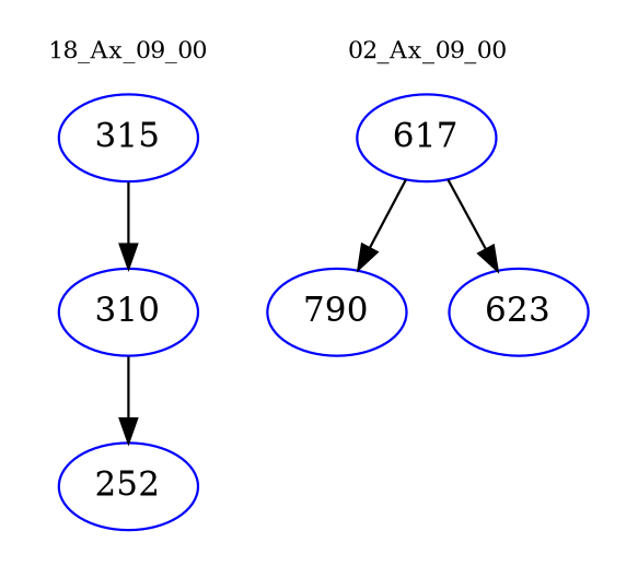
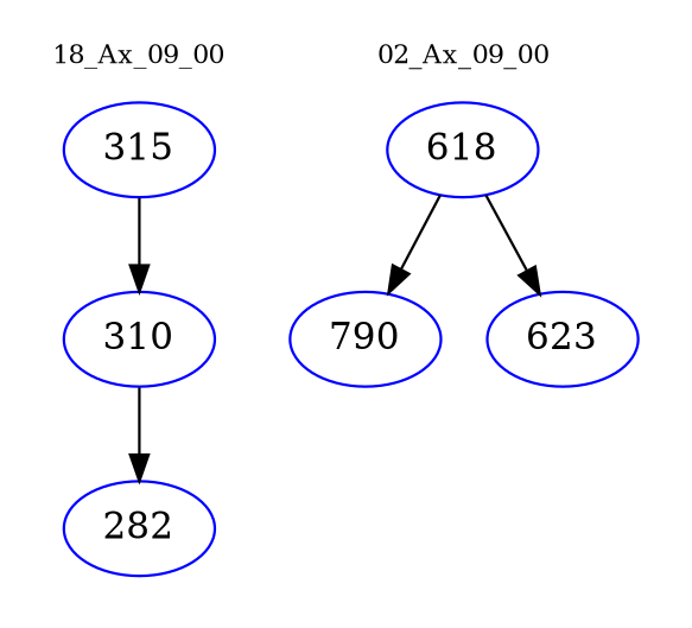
  digraph {
    node [color=blue]
    edge [color=black]
    n1 [label=310]
-   n2 [label=252]
+   n2 [label=282]
    n3 [label=315]
-   n4 [label=617]
+   n4 [label=618]
    n5 [label=790]
    n6 [label=623]
    subgraph cluster_1 {
      color=white
      fontsize=10
      label="18_Ax_09_00"
      n1
      n2
      n3
    }
    subgraph cluster_2 {
      color=white
      fontsize=10
      label="02_Ax_09_00"
      n4
      n5
      n6
    }
    n1 -> n2
    n3 -> n1
    n4 -> n5
    n4 -> n6
  }
